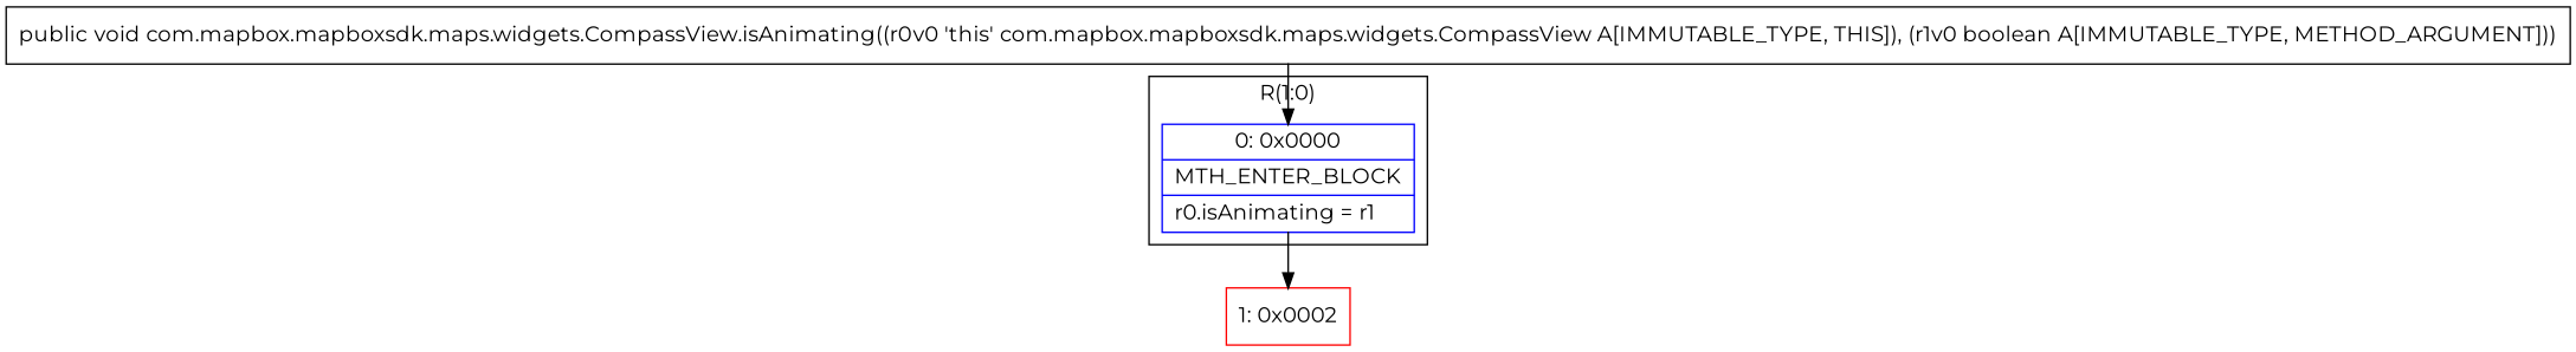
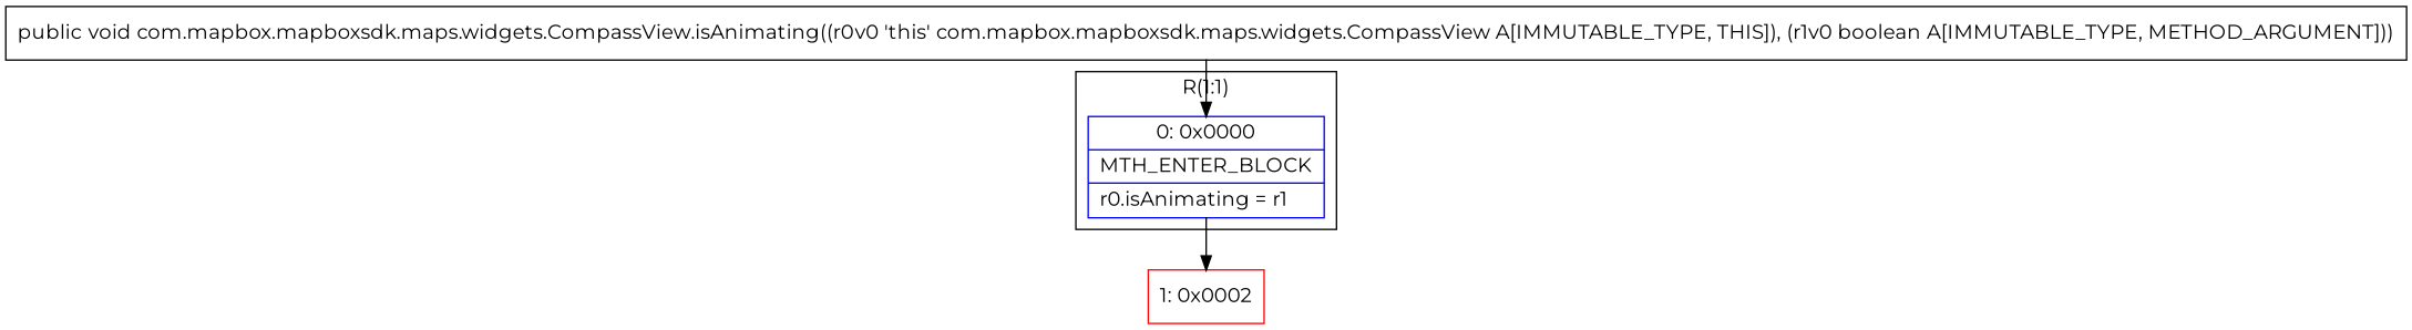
  digraph {
    fontname=Montserrat
    node [shape=record fontname=Montserrat]
    edge [fontname=Montserrat]
    n1 [color=blue label="{0\:\ 0x0000|MTH_ENTER_BLOCK\l|r0.isAnimating = r1\l}"]
    n2 [color=red label="{1\:\ 0x0002}"]
    n3 [label="{public void com.mapbox.mapboxsdk.maps.widgets.CompassView.isAnimating((r0v0 'this' com.mapbox.mapboxsdk.maps.widgets.CompassView A[IMMUTABLE_TYPE, THIS]), (r1v0 boolean A[IMMUTABLE_TYPE, METHOD_ARGUMENT])) }"]
    subgraph cluster_1 {
-     label="R(1:0)"
+     label="R(1:1)"
      n1
    }
    n1 -> n2
    n3 -> n1
  }
